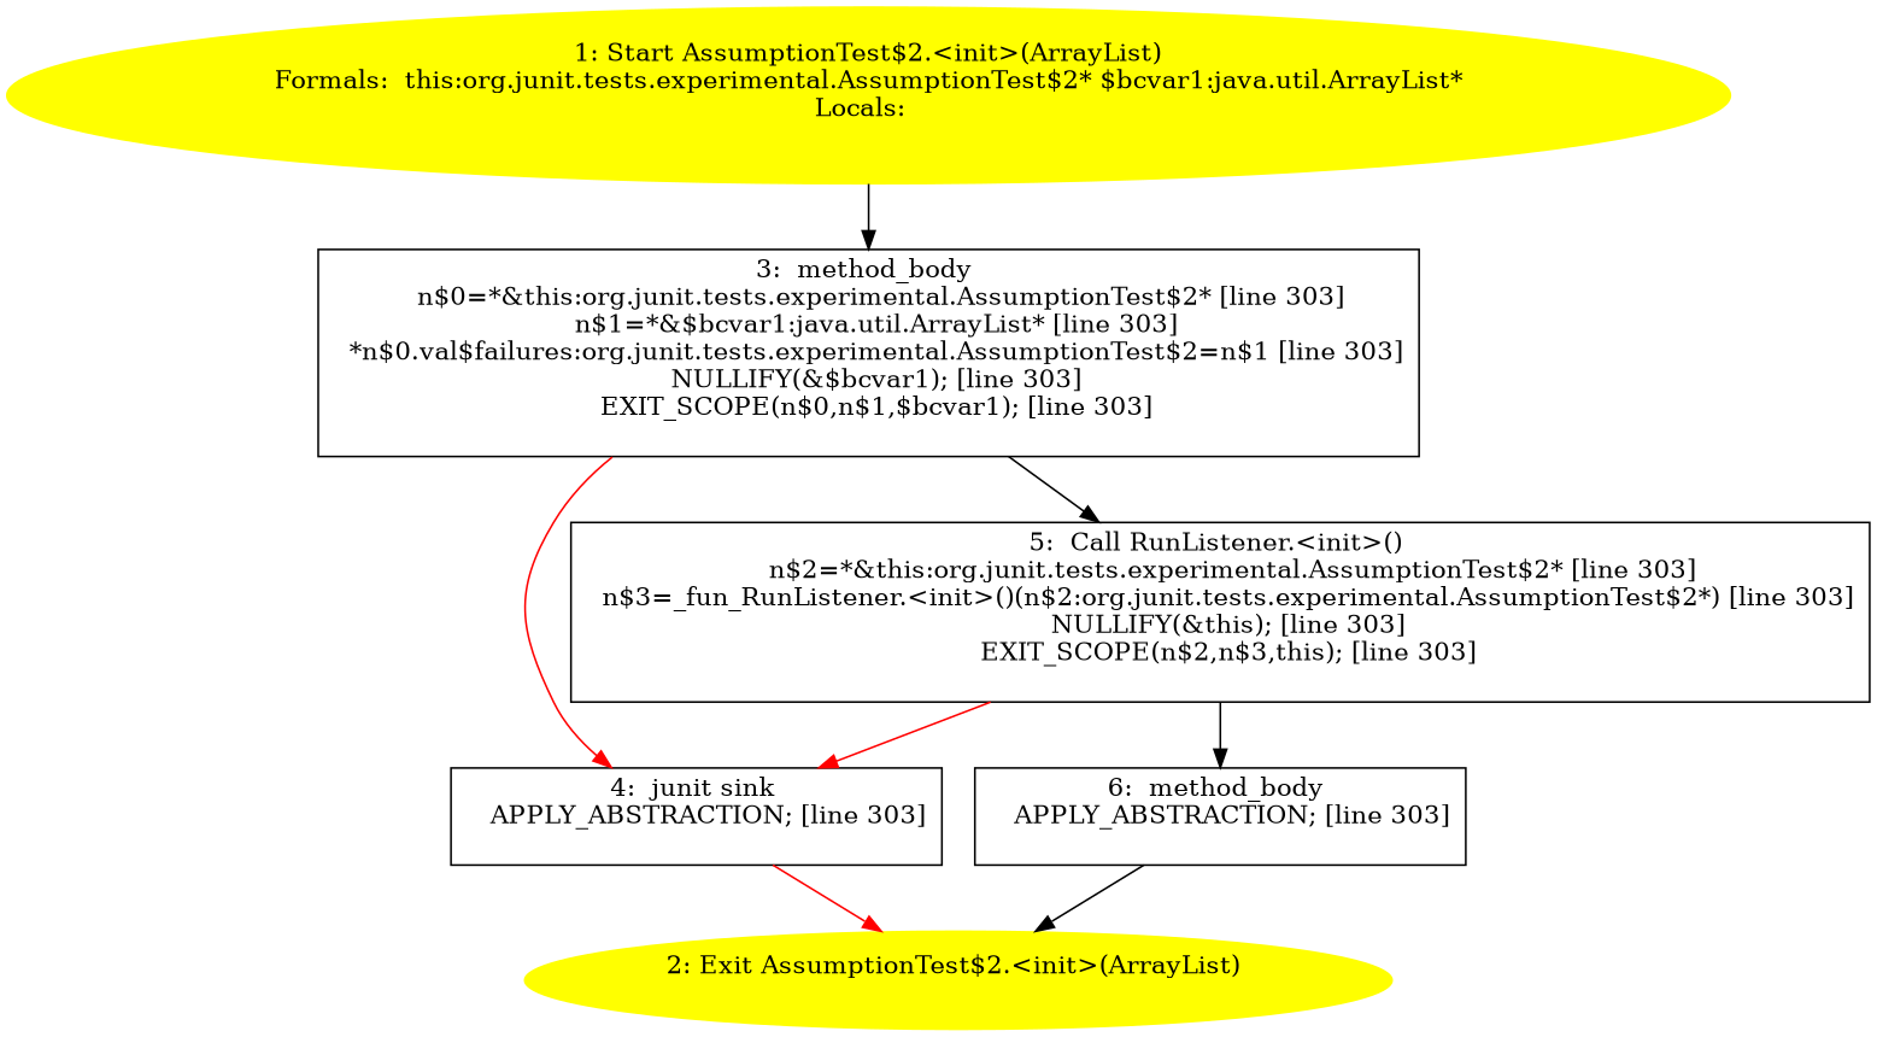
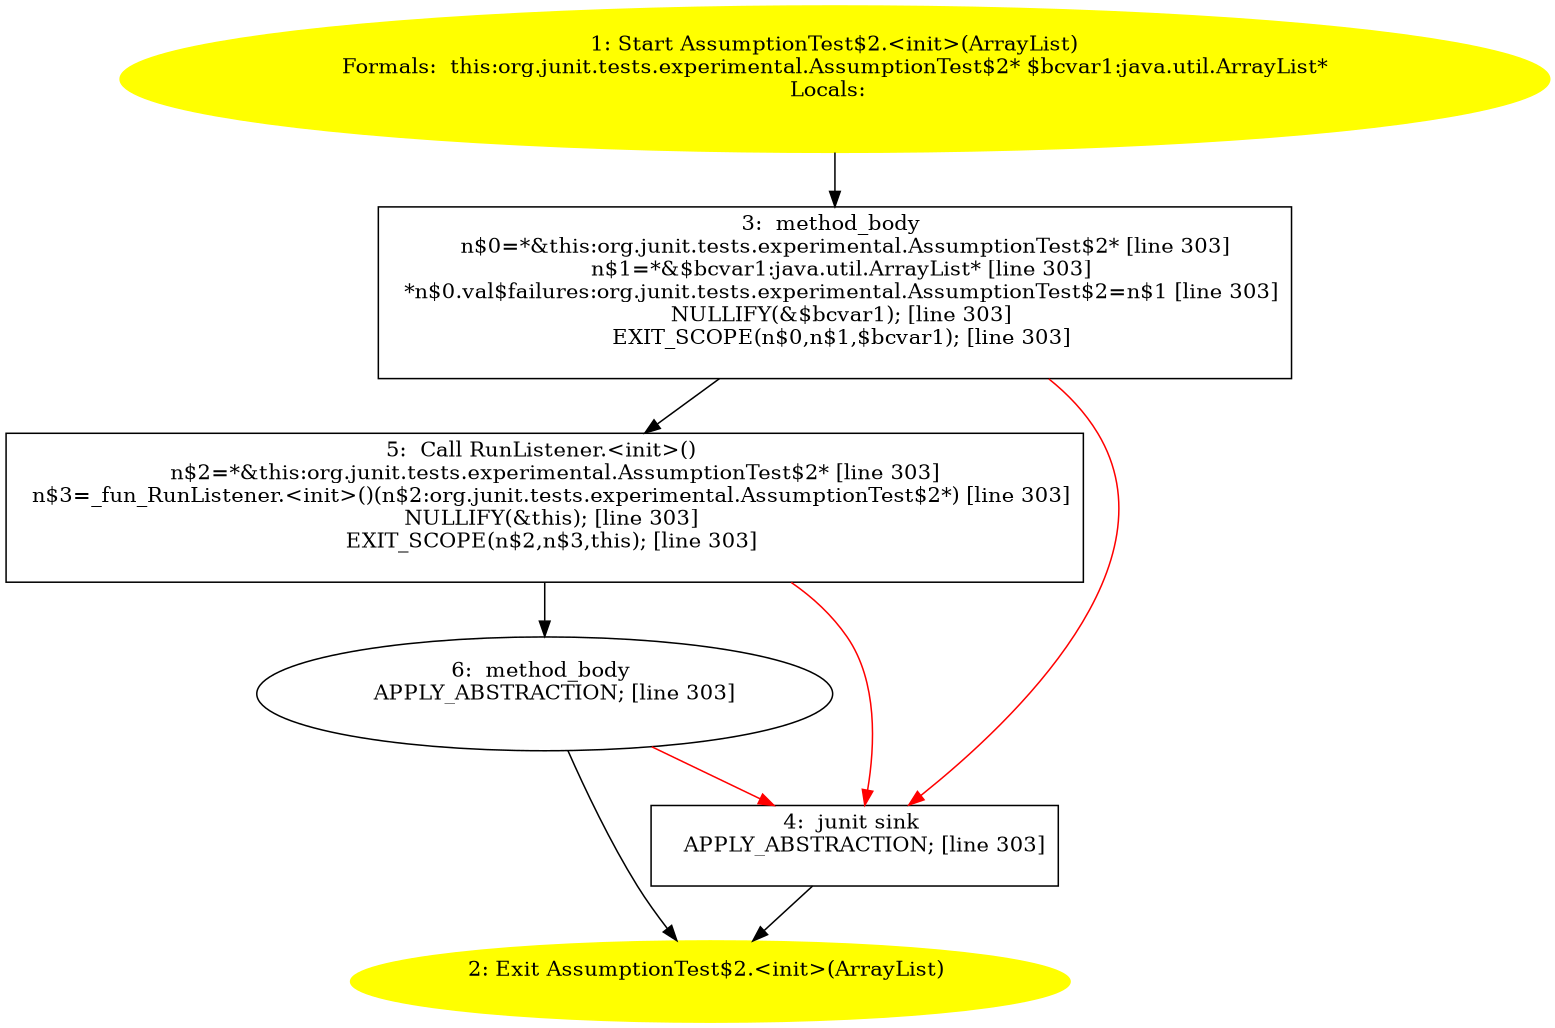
  digraph {
    node [shape=box]
    n1 [color=yellow label="1: Start AssumptionTest$2.<init>(ArrayList)\nFormals:  this:org.junit.tests.experimental.AssumptionTest$2* $bcvar1:java.util.ArrayList*\nLocals:  \n  " style=filled shape=""]
    n2 [label="3:  method_body \n   n$0=*&this:org.junit.tests.experimental.AssumptionTest$2* [line 303]\n  n$1=*&$bcvar1:java.util.ArrayList* [line 303]\n  *n$0.val$failures:org.junit.tests.experimental.AssumptionTest$2=n$1 [line 303]\n  NULLIFY(&$bcvar1); [line 303]\n  EXIT_SCOPE(n$0,n$1,$bcvar1); [line 303]\n "]
    n3 [label="5:  Call RunListener.<init>() \n   n$2=*&this:org.junit.tests.experimental.AssumptionTest$2* [line 303]\n  n$3=_fun_RunListener.<init>()(n$2:org.junit.tests.experimental.AssumptionTest$2*) [line 303]\n  NULLIFY(&this); [line 303]\n  EXIT_SCOPE(n$2,n$3,this); [line 303]\n "]
    n4 [label="4:  junit sink \n   APPLY_ABSTRACTION; [line 303]\n "]
-   n5 [label="6:  method_body \n   APPLY_ABSTRACTION; [line 303]\n "]
+   n5 [label="6:  method_body \n   APPLY_ABSTRACTION; [line 303]\n " shape=ellipse]
    n6 [color=yellow label="2: Exit AssumptionTest$2.<init>(ArrayList) \n  " style=filled shape=""]
    n1 -> n2
    n2 -> n3
    n2 -> n4 [color=red]
    n3 -> n4 [color=red]
    n3 -> n5
-   n4 -> n6 [color=red]
+   n4 -> n6
+   n5 -> n4 [color=red]
    n5 -> n6
  }
